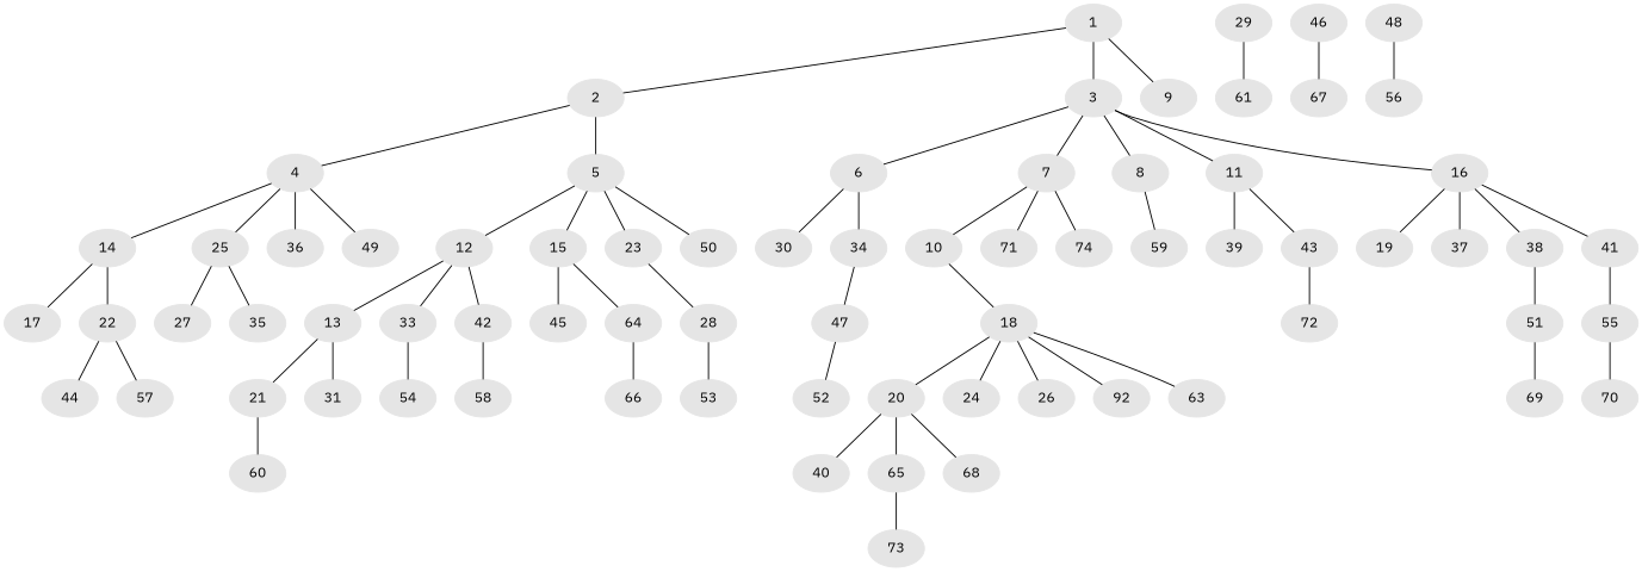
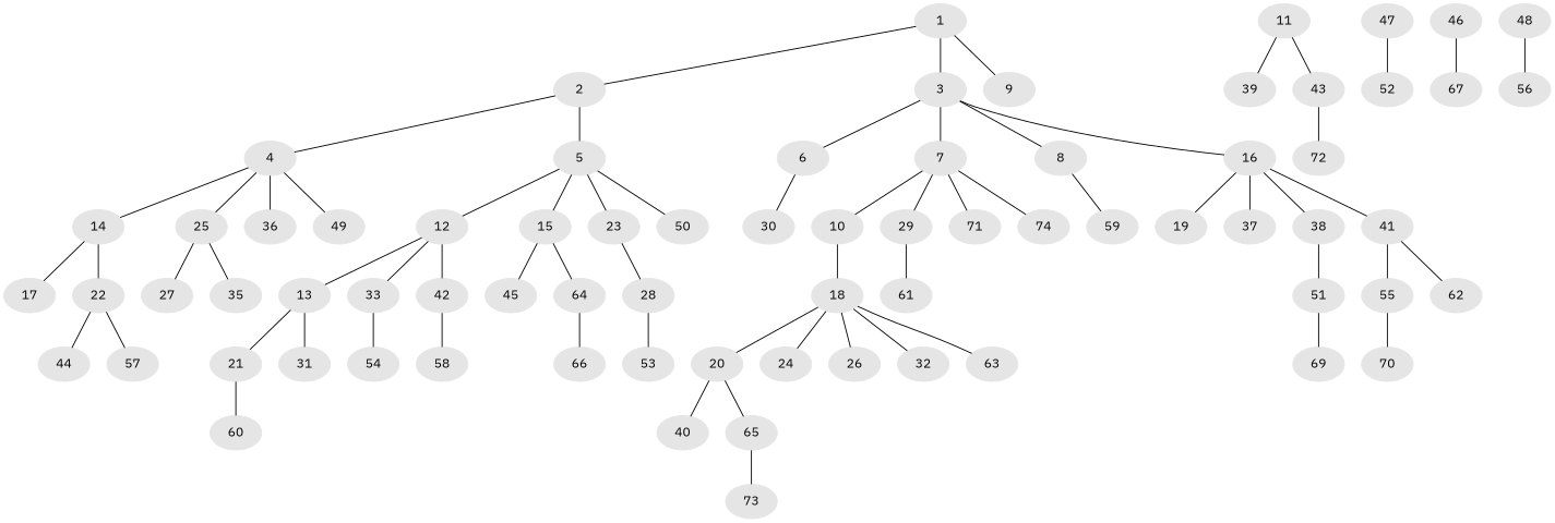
  graph {
    fontname="IBM Plex Sans"
    node [color=gray90 fontname="IBM Plex Sans" style=filled]
    edge [fontname="IBM Plex Sans"]
    1
    2
    3
    9
    4
    5
    6
    7
    8
    11
    16
    14
    25
    36
    49
    12
    15
    23
    50
    30
-   34
    10
    29
    71
    74
    59
    39
    43
    19
    37
    38
    41
    17
    22
    27
    35
    13
    33
    42
    45
    64
    28
    47
    18
    61
    20
    24
    26
-   32 [label=92]
+   32
    63
    72
    21
    31
    54
    58
    60
    44
    57
    66
    51
    55
+   62
    40
    65
-   68
    46
    67
    73
    53
    52
    48
    56
    69
    70
    1 -- 2
    1 -- 3
    1 -- 9
    2 -- 4
    2 -- 5
    3 -- 6
    3 -- 7
    3 -- 8
-   3 -- 11
    3 -- 16
    4 -- 14
    4 -- 25
    4 -- 36
    4 -- 49
    5 -- 12
    5 -- 15
    5 -- 23
    5 -- 50
    6 -- 30
-   6 -- 34
    7 -- 10
+   7 -- 29
    7 -- 71
    7 -- 74
    8 -- 59
    11 -- 39
    11 -- 43
    16 -- 19
    16 -- 37
    16 -- 38
    16 -- 41
    14 -- 17
    14 -- 22
    25 -- 27
    25 -- 35
    12 -- 13
    12 -- 33
    12 -- 42
    15 -- 45
    15 -- 64
    23 -- 28
-   34 -- 47
    10 -- 18
    29 -- 61
    43 -- 72
    38 -- 51
    41 -- 55
+   41 -- 62
    22 -- 44
    22 -- 57
    13 -- 21
    13 -- 31
    33 -- 54
    42 -- 58
    64 -- 66
    28 -- 53
    47 -- 52
    18 -- 20
    18 -- 24
    18 -- 26
    18 -- 32
    18 -- 63
    20 -- 40
    20 -- 65
-   20 -- 68
    21 -- 60
    51 -- 69
    55 -- 70
    65 -- 73
    46 -- 67
    48 -- 56
  }
